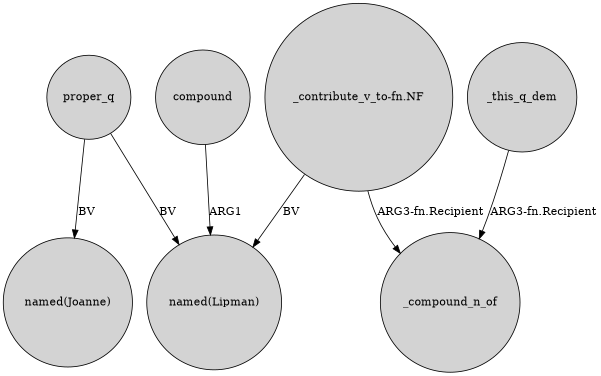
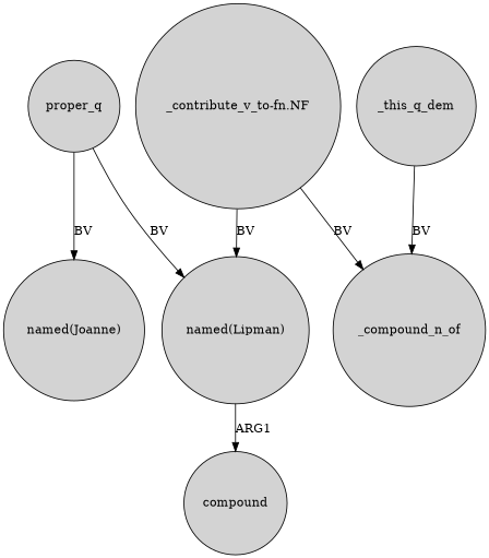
  digraph {
    node [shape=circle style=filled]
    proper_q
    "named(Lipman)"
    "named(Joanne)"
    compound
    n5 [label=_compound_n_of]
    _this_q_dem
    "_contribute_v_to-fn.NF"
    proper_q -> "named(Lipman)" [label=BV]
    proper_q -> "named(Joanne)" [label=BV]
-   compound -> "named(Lipman)" [label=ARG1]
-   _this_q_dem -> n5 [label="ARG3-fn.Recipient"]
+   "named(Lipman)" -> compound [label=ARG1]
+   _this_q_dem -> n5 [label=BV]
    "_contribute_v_to-fn.NF" -> "named(Lipman)" [label=BV]
-   "_contribute_v_to-fn.NF" -> n5 [label="ARG3-fn.Recipient"]
+   "_contribute_v_to-fn.NF" -> n5 [label=BV]
  }
